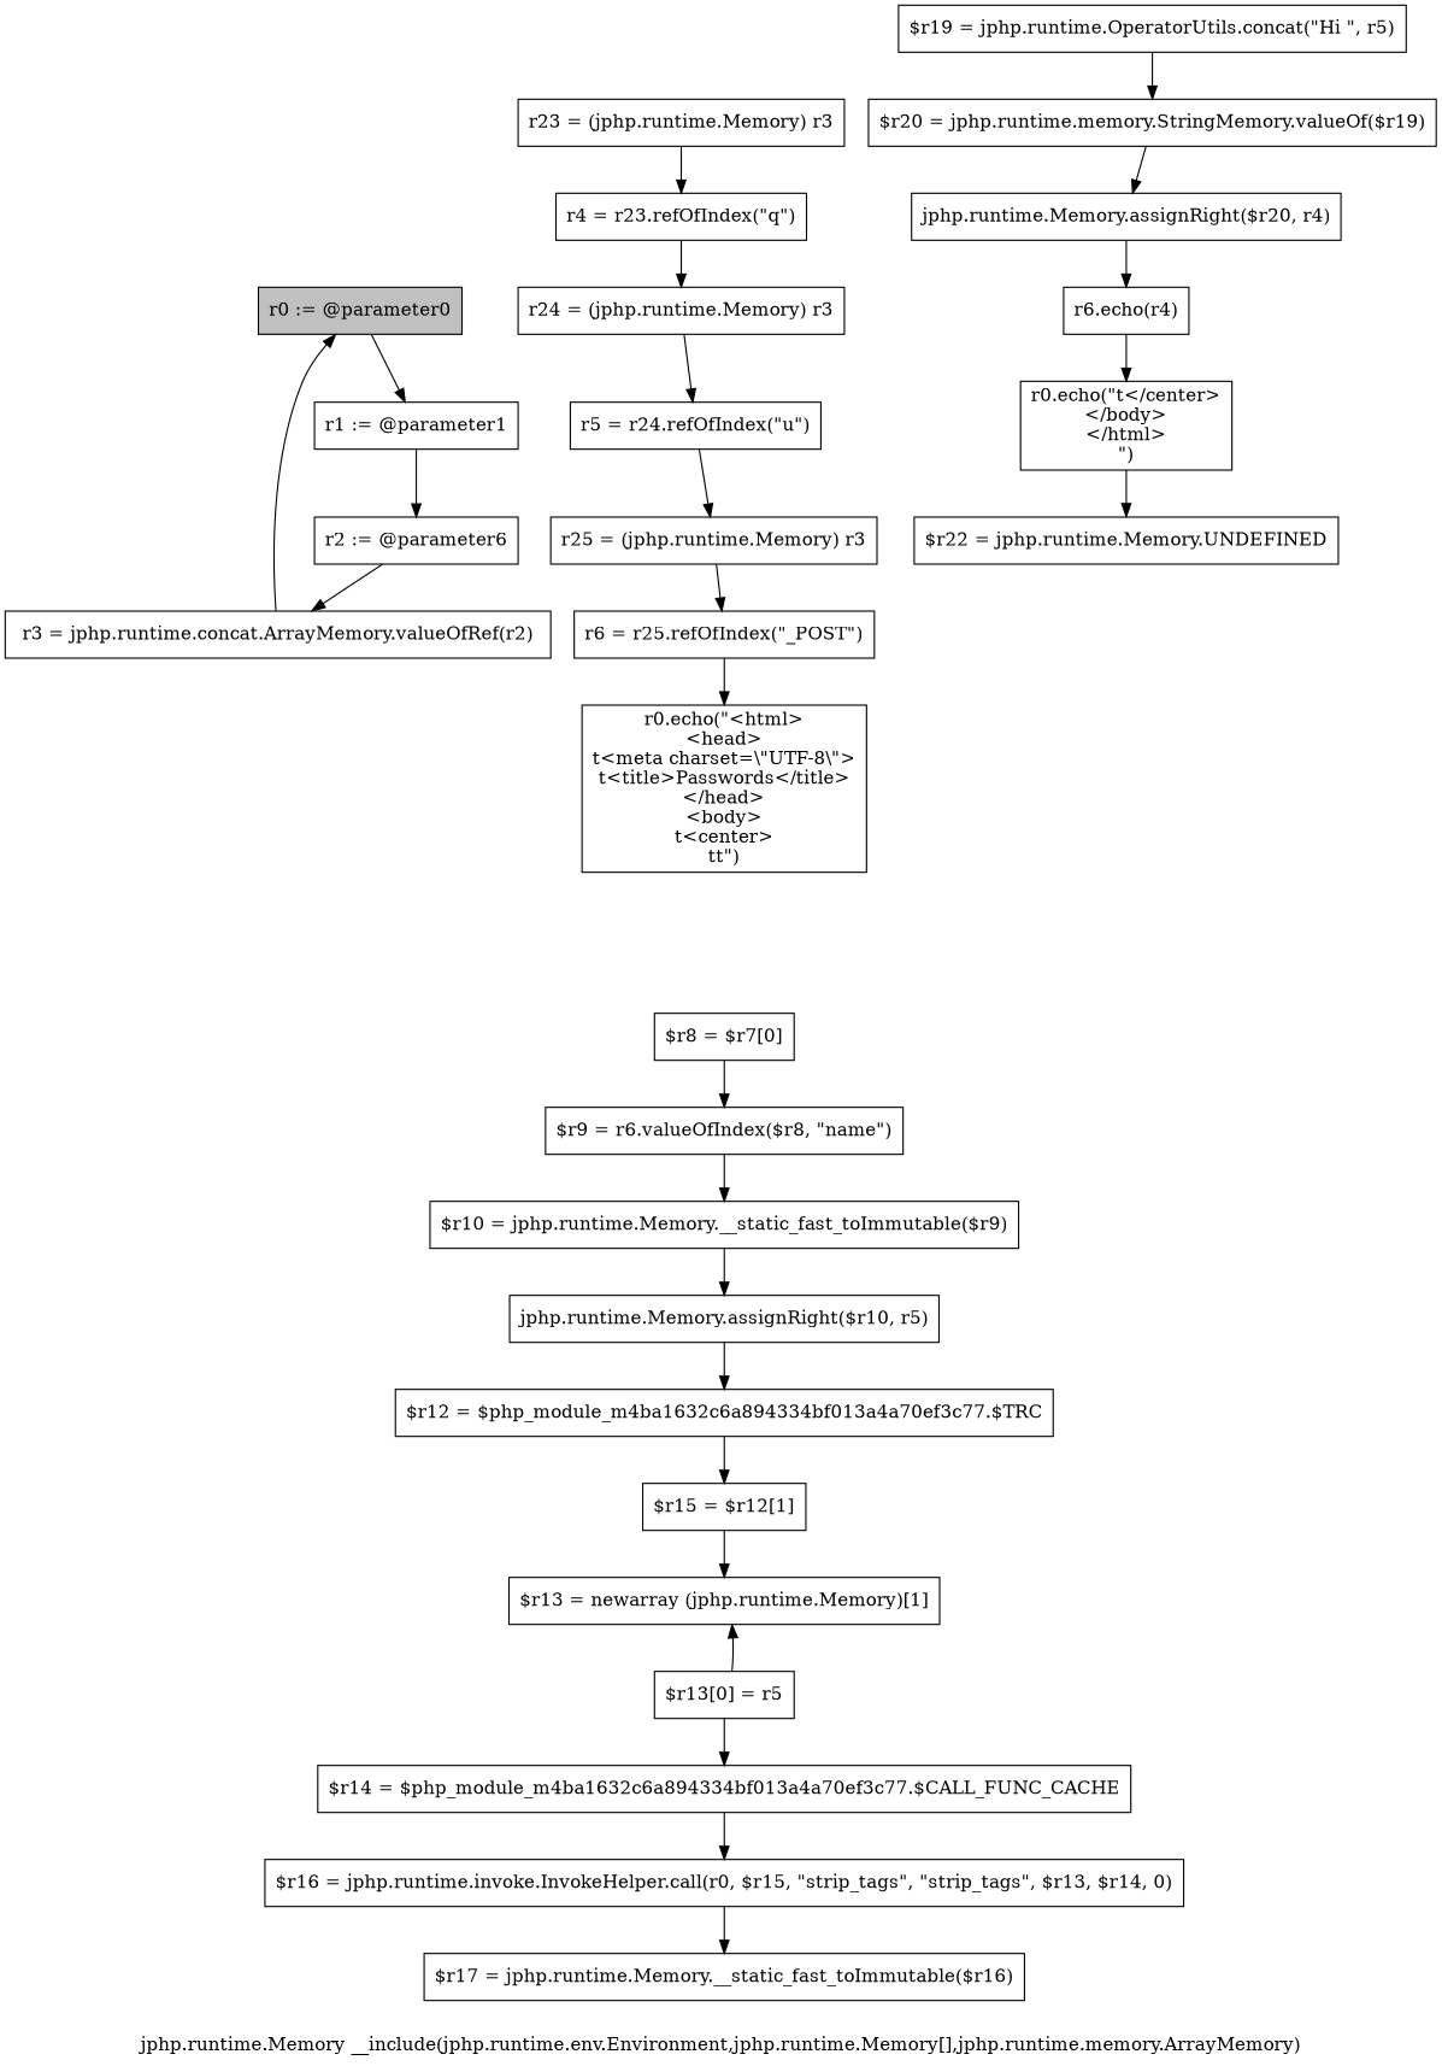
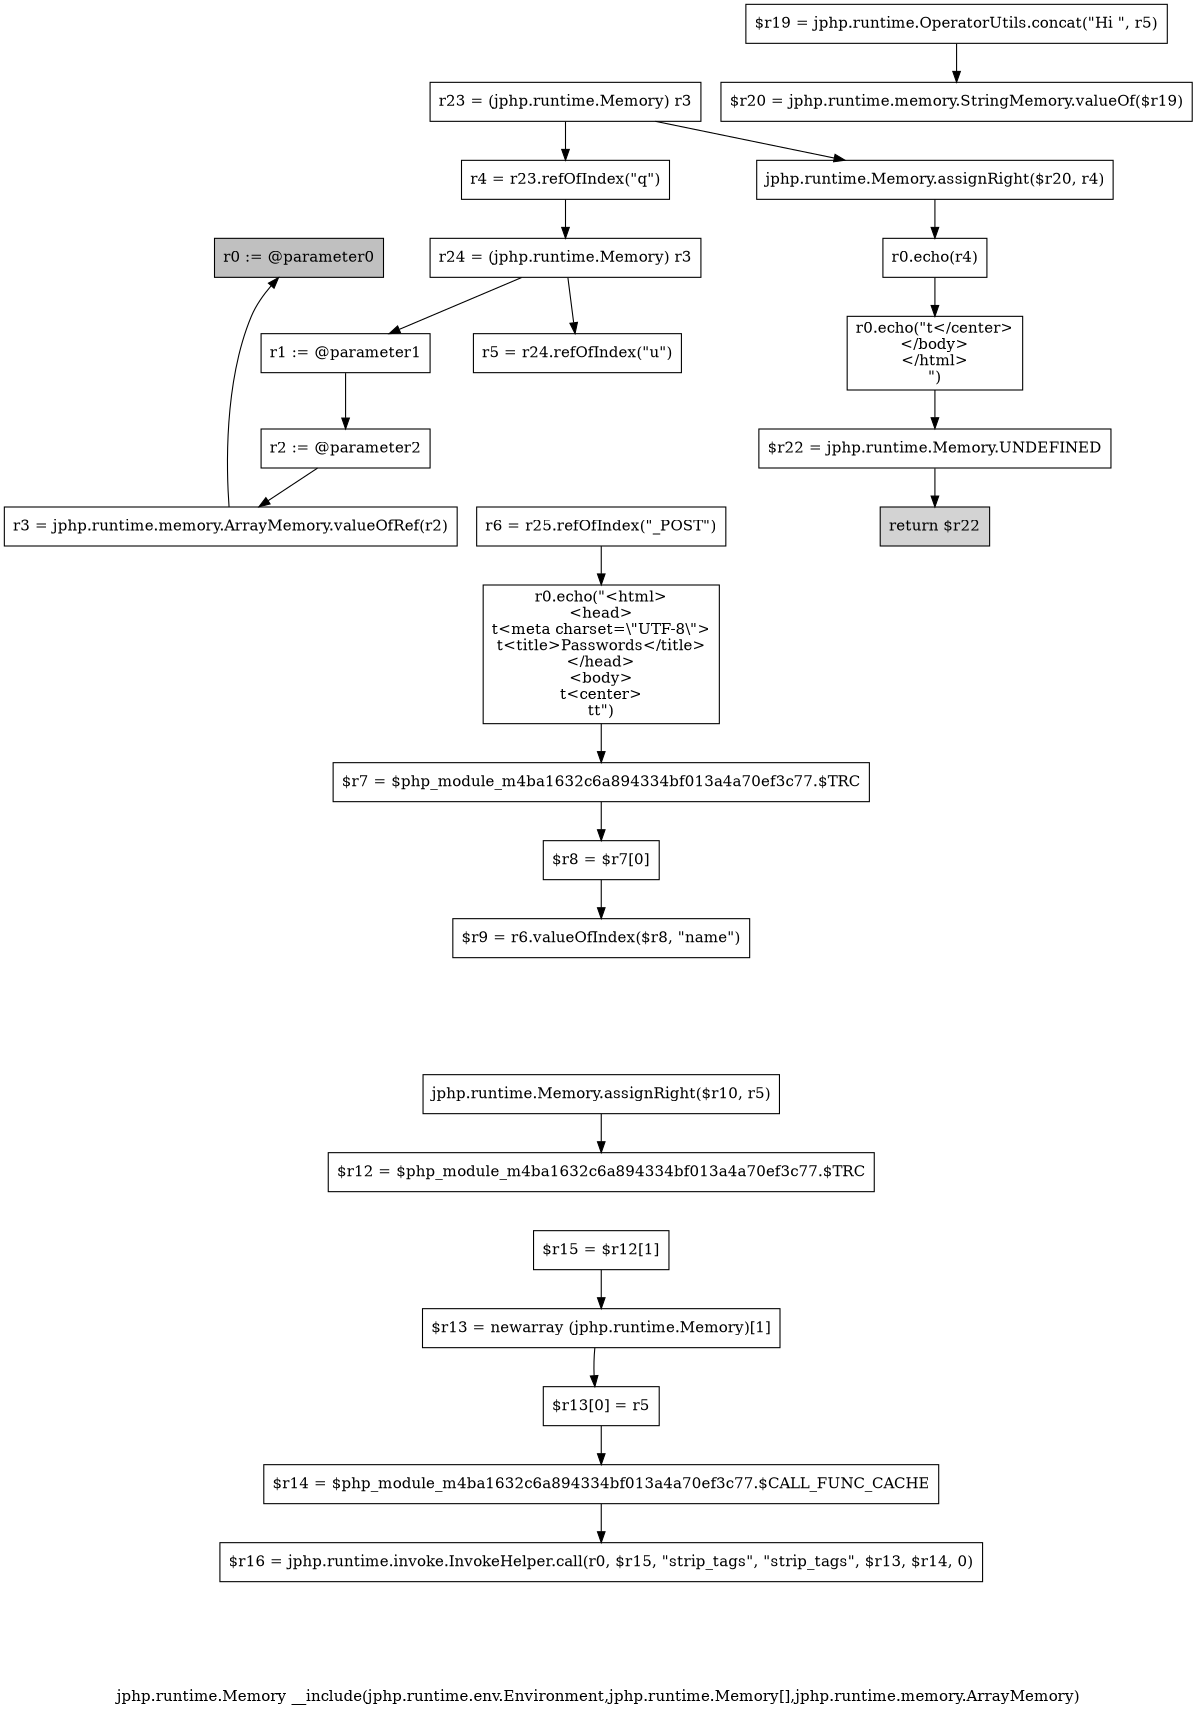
  digraph {
    label="jphp.runtime.Memory __include(jphp.runtime.env.Environment,jphp.runtime.Memory[],jphp.runtime.memory.ArrayMemory)"
    node [shape=box]
    n1 [fillcolor=gray label="r0 := @parameter0" style=filled]
    n2 [label="r1 := @parameter1"]
-   n3 [label="r2 := @parameter6"]
-   n4 [label="r3 = jphp.runtime.concat.ArrayMemory.valueOfRef(r2)"]
+   n3 [label="r2 := @parameter2"]
+   n4 [label="r3 = jphp.runtime.memory.ArrayMemory.valueOfRef(r2)"]
    n5 [label="r23 = (jphp.runtime.Memory) r3"]
    n6 [label="r4 = r23.refOfIndex(\"q\")"]
    n7 [label="r24 = (jphp.runtime.Memory) r3"]
    n8 [label="r5 = r24.refOfIndex(\"u\")"]
-   n9 [label="r25 = (jphp.runtime.Memory) r3"]
    n10 [label="r6 = r25.refOfIndex(\"_POST\")"]
    n11 [label="r0.echo(\"<html>\n<head>\n\t<meta charset=\\\"UTF-8\\\">\n\t<title>Passwords</title>\n</head>\n<body>\n\t<center>\n\t\t\")"]
+   n12 [label="$r7 = $php_module_m4ba1632c6a894334bf013a4a70ef3c77.$TRC"]
    n13 [label="$r8 = $r7[0]"]
    n14 [label="$r9 = r6.valueOfIndex($r8, \"name\")"]
-   n15 [label="$r10 = jphp.runtime.Memory.__static_fast_toImmutable($r9)"]
    n16 [label="jphp.runtime.Memory.assignRight($r10, r5)"]
    n17 [label="$r12 = $php_module_m4ba1632c6a894334bf013a4a70ef3c77.$TRC"]
    n18 [label="$r15 = $r12[1]"]
    n19 [label="$r13 = newarray (jphp.runtime.Memory)[1]"]
    n20 [label="$r13[0] = r5"]
    n21 [label="$r14 = $php_module_m4ba1632c6a894334bf013a4a70ef3c77.$CALL_FUNC_CACHE"]
    n22 [label="$r16 = jphp.runtime.invoke.InvokeHelper.call(r0, $r15, \"strip_tags\", \"strip_tags\", $r13, $r14, 0)"]
-   n23 [label="$r17 = jphp.runtime.Memory.__static_fast_toImmutable($r16)"]
    n24 [label="$r19 = jphp.runtime.OperatorUtils.concat(\"Hi \", r5)"]
    n25 [label="$r20 = jphp.runtime.memory.StringMemory.valueOf($r19)"]
    n26 [label="jphp.runtime.Memory.assignRight($r20, r4)"]
-   n27 [label="r6.echo(r4)"]
+   n27 [label="r0.echo(r4)"]
    n28 [label="r0.echo(\"\t</center>\n</body>\n</html>\n\")"]
    n29 [label="$r22 = jphp.runtime.Memory.UNDEFINED"]
-   n1 -> n2
+   n30 [fillcolor=lightgray label="return $r22" style=filled]
+   n7 -> n2
    n2 -> n3
    n3 -> n4
    n4 -> n1
    n5 -> n6
    n6 -> n7
    n7 -> n8
-   n8 -> n9
-   n9 -> n10
    n10 -> n11
+   n11 -> n12
+   n12 -> n13
    n13 -> n14
-   n14 -> n15
-   n15 -> n16
    n16 -> n17
-   n17 -> n18
    n18 -> n19
-   n20 -> n19
+   n19 -> n20
    n20 -> n21
    n21 -> n22
-   n22 -> n23
    n24 -> n25
-   n25 -> n26
+   n5 -> n26
    n26 -> n27
    n27 -> n28
    n28 -> n29
+   n29 -> n30
  }
